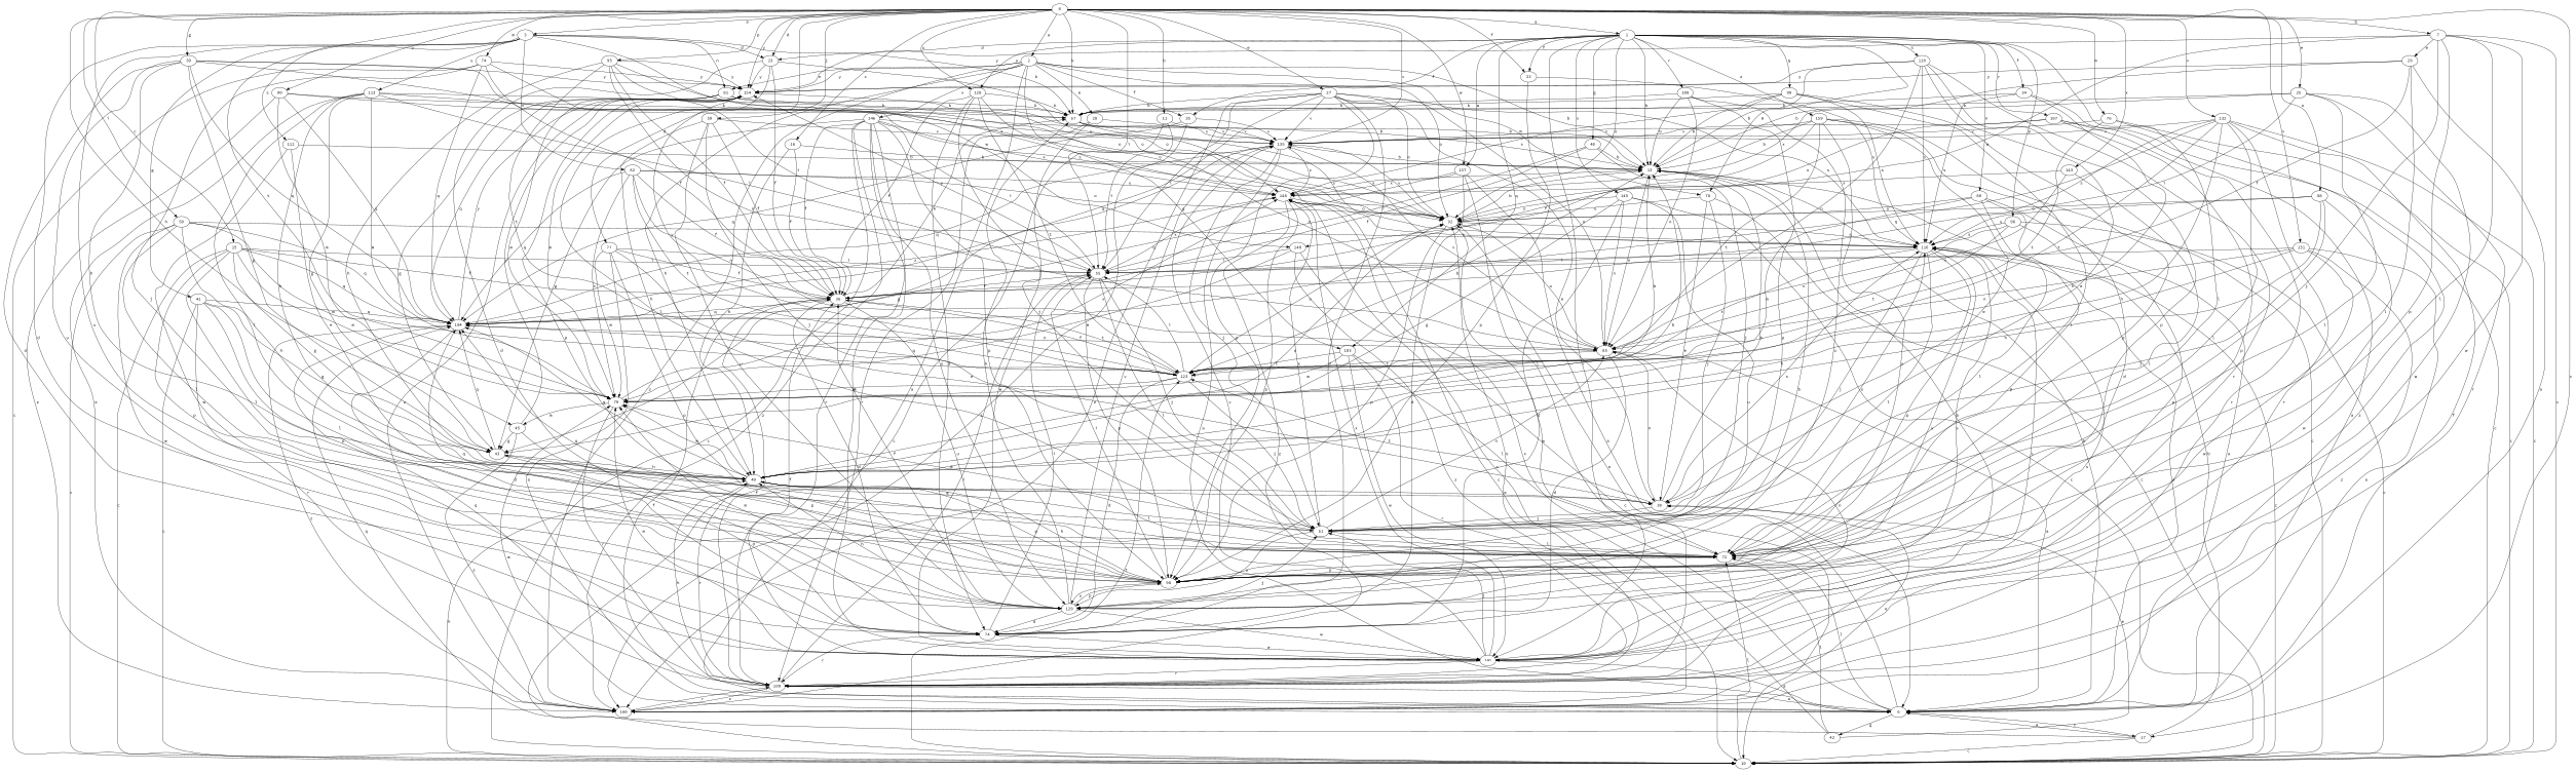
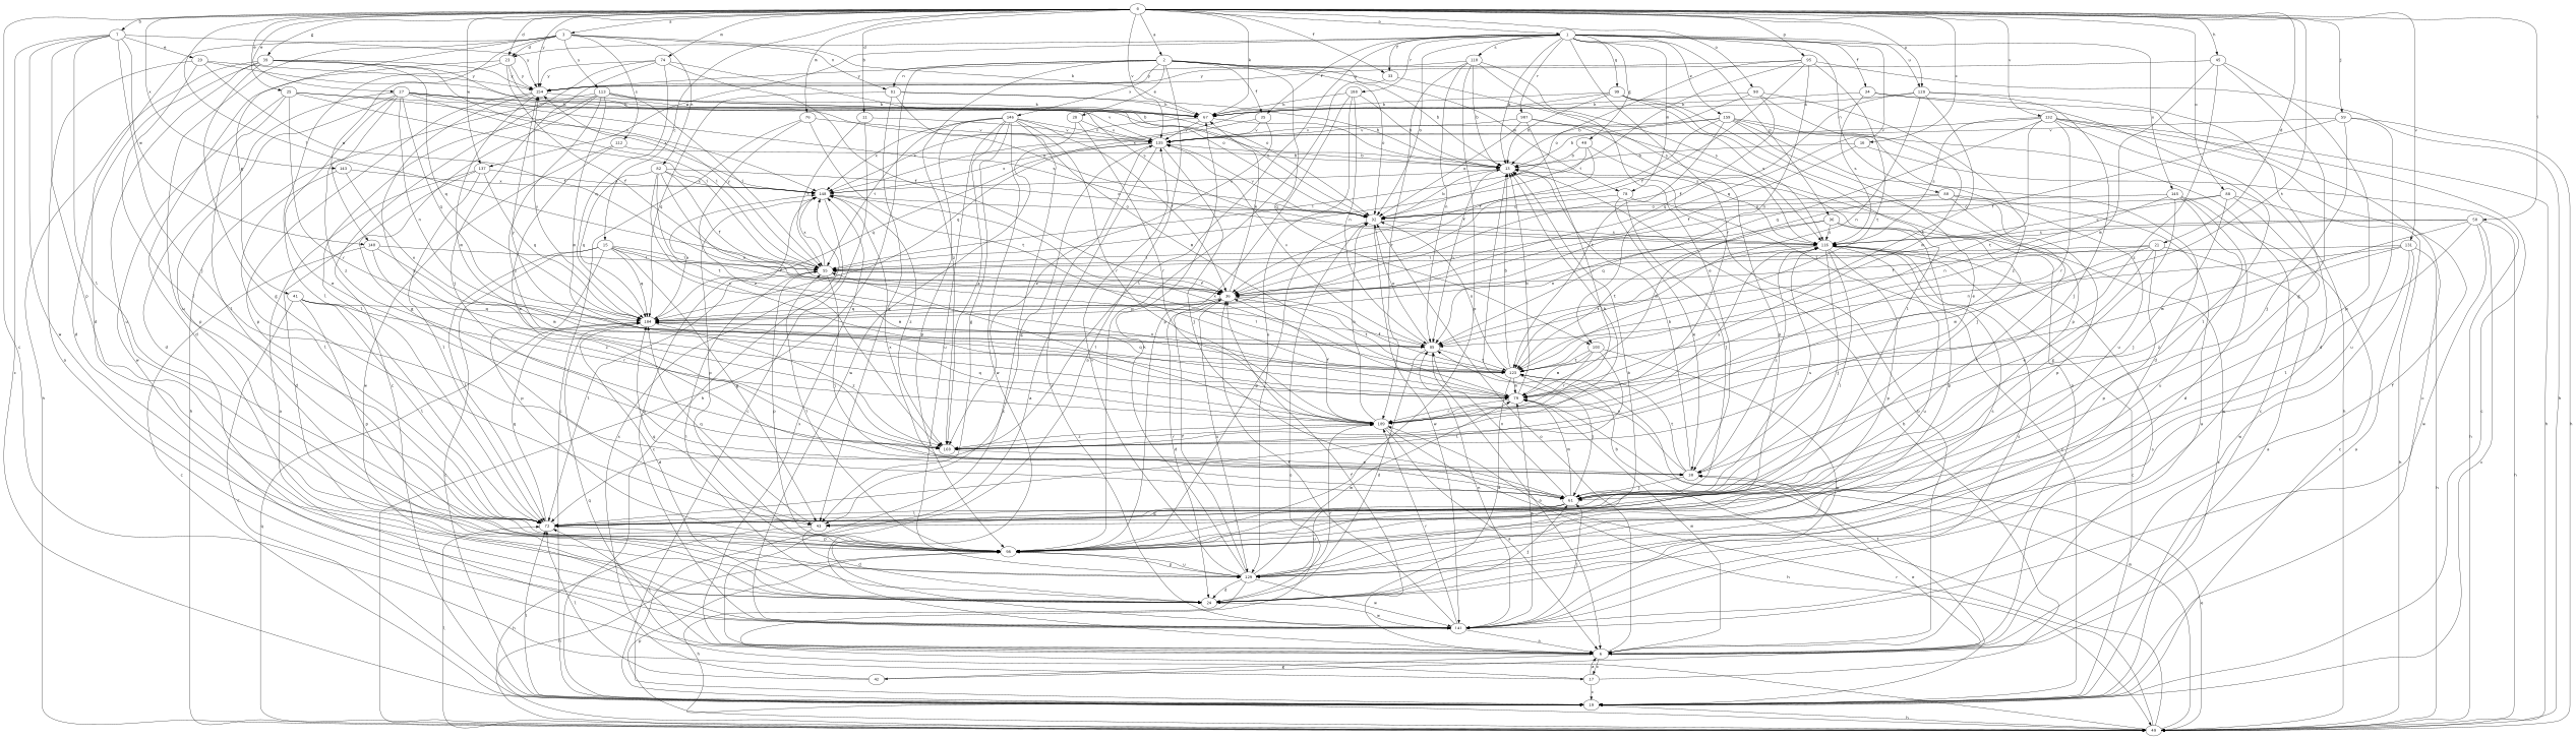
  strict digraph {
    fontname="Source Code Pro"
    node [fontname="Source Code Pro"]
    edge [fontname="Source Code Pro"]
    0
    1
    2
    3
    7
    11
    15
    16
    17
    21
    23
    25
    27
    33
    39
    45
    50
    55
    59
    67
    74
    76
    88
    90
    95
    123
    128
    131
    132
    135
    137
    143
    154
    13
    34
    35
    40
    72
    78
    80
    92
    96
    99
    103
-   107
+   107 [label=907]
    108
    109
    110
    145
    159
    6
    28
    49
    81
    146
    160
    24
    41
    82
    112
    113
    129
    140
    19
    29
    61
    98
    141
    36
    79
    43
    104
    30
    148
    116
    85
    42
    0 -> 1 [label=a]
    0 -> 2 [label=a]
    0 -> 3 [label=a]
    0 -> 7 [label=b]
    0 -> 11 [label=b]
    0 -> 15 [label=c]
    0 -> 16 [label=c]
    0 -> 17 [label=c]
    0 -> 21 [label=d]
    0 -> 23 [label=d]
    0 -> 25 [label=e]
    0 -> 27 [label=e]
    0 -> 33 [label=f]
    0 -> 39 [label=g]
    0 -> 45 [label=h]
    0 -> 50 [label=i]
    0 -> 55 [label=i]
    0 -> 59 [label=j]
    0 -> 67 [label=k]
    0 -> 74 [label=m]
    0 -> 76 [label=m]
    0 -> 88 [label=o]
    0 -> 90 [label=o]
    0 -> 95 [label=p]
    0 -> 123 [label=t]
    0 -> 128 [label=u]
    0 -> 131 [label=v]
    0 -> 132 [label=v]
    0 -> 135 [label=v]
    0 -> 137 [label=w]
    0 -> 143 [label=x]
    0 -> 154 [label=y]
    1 -> 23 [label=d]
    1 -> 33 [label=f]
    1 -> 128 [label=u]
    1 -> 137 [label=w]
    1 -> 13 [label=b]
    1 -> 34 [label=f]
    1 -> 35 [label=f]
    1 -> 40 [label=g]
    1 -> 72 [label=l]
    1 -> 78 [label=m]
    1 -> 80 [label=n]
    1 -> 92 [label=o]
    1 -> 96 [label=p]
    1 -> 99 [label=q]
    1 -> 103 [label=q]
    1 -> 107 [label=r]
    1 -> 108 [label=r]
    1 -> 109 [label=r]
    1 -> 110 [label=s]
    1 -> 145 [label=x]
    1 -> 159 [label=z]
    2 -> 154 [label=y]
    2 -> 13 [label=b]
    2 -> 35 [label=f]
    2 -> 78 [label=m]
    2 -> 92 [label=o]
    2 -> 103 [label=q]
    2 -> 6 [label=a]
    2 -> 28 [label=e]
    2 -> 49 [label=h]
    2 -> 81 [label=n]
    2 -> 146 [label=x]
    2 -> 160 [label=z]
    3 -> 23 [label=d]
    3 -> 67 [label=k]
    3 -> 81 [label=n]
    3 -> 24 [label=d]
    3 -> 41 [label=g]
    3 -> 82 [label=n]
    3 -> 112 [label=s]
    3 -> 113 [label=s]
    3 -> 129 [label=u]
    3 -> 140 [label=w]
    7 -> 154 [label=y]
    7 -> 72 [label=l]
    7 -> 140 [label=w]
    7 -> 19 [label=c]
    7 -> 29 [label=e]
    7 -> 61 [label=j]
    7 -> 98 [label=p]
    7 -> 141 [label=w]
    11 -> 55 [label=i]
    11 -> 135 [label=v]
    11 -> 19 [label=c]
    15 -> 55 [label=i]
    15 -> 72 [label=l]
    15 -> 19 [label=c]
    15 -> 98 [label=p]
    15 -> 36 [label=f]
    15 -> 79 [label=m]
    15 -> 43 [label=g]
    15 -> 104 [label=q]
    16 -> 13 [label=b]
    16 -> 49 [label=h]
    16 -> 36 [label=f]
    17 -> 13 [label=b]
    17 -> 6 [label=a]
    17 -> 19 [label=c]
    17 -> 104 [label=q]
    21 -> 55 [label=i]
    21 -> 6 [label=a]
    21 -> 98 [label=p]
    21 -> 36 [label=f]
    21 -> 79 [label=m]
    21 -> 30 [label=e]
    23 -> 154 [label=y]
    23 -> 72 [label=l]
    23 -> 92 [label=o]
    23 -> 24 [label=d]
    23 -> 36 [label=f]
    25 -> 55 [label=i]
    25 -> 67 [label=k]
    25 -> 72 [label=l]
    25 -> 109 [label=r]
    25 -> 141 [label=w]
    25 -> 148 [label=x]
    27 -> 55 [label=i]
    27 -> 67 [label=k]
    27 -> 135 [label=v]
    27 -> 92 [label=o]
    27 -> 160 [label=z]
    27 -> 24 [label=d]
    27 -> 98 [label=p]
    27 -> 104 [label=q]
    27 -> 30 [label=e]
    27 -> 116 [label=s]
    27 -> 85 [label=n]
    33 -> 98 [label=p]
    33 -> 116 [label=s]
    39 -> 154 [label=y]
    39 -> 49 [label=h]
    39 -> 24 [label=d]
    39 -> 129 [label=u]
    39 -> 43 [label=g]
    39 -> 104 [label=q]
    39 -> 148 [label=x]
    39 -> 116 [label=s]
    45 -> 154 [label=y]
    45 -> 160 [label=z]
    45 -> 98 [label=p]
-   79 -> 45 [label=m]
+   45 -> 79 [label=m]
    45 -> 43 [label=g]
    50 -> 72 [label=l]
    50 -> 49 [label=h]
    50 -> 19 [label=c]
    50 -> 141 [label=w]
    50 -> 79 [label=m]
    50 -> 104 [label=q]
    50 -> 116 [label=s]
    55 -> 154 [label=y]
    55 -> 72 [label=l]
    55 -> 61 [label=j]
    55 -> 98 [label=p]
    55 -> 36 [label=f]
    55 -> 148 [label=x]
    59 -> 135 [label=v]
    59 -> 49 [label=h]
    59 -> 129 [label=u]
    59 -> 61 [label=j]
    59 -> 36 [label=f]
    67 -> 135 [label=v]
    67 -> 148 [label=x]
    67 -> 116 [label=s]
    74 -> 154 [label=y]
    74 -> 92 [label=o]
    74 -> 19 [label=c]
    74 -> 61 [label=j]
    74 -> 36 [label=f]
    74 -> 104 [label=q]
    76 -> 123 [label=t]
    76 -> 135 [label=v]
    76 -> 160 [label=z]
    76 -> 19 [label=c]
    88 -> 92 [label=o]
    88 -> 49 [label=h]
    88 -> 61 [label=j]
    88 -> 141 [label=w]
    88 -> 116 [label=s]
    90 -> 67 [label=k]
    90 -> 13 [label=b]
    90 -> 160 [label=z]
    90 -> 79 [label=m]
    90 -> 104 [label=q]
    95 -> 55 [label=i]
    95 -> 123 [label=t]
    95 -> 154 [label=y]
    95 -> 92 [label=o]
    95 -> 49 [label=h]
    95 -> 36 [label=f]
    95 -> 85 [label=n]
    123 -> 55 [label=i]
    123 -> 154 [label=y]
    123 -> 13 [label=b]
    123 -> 92 [label=o]
    123 -> 24 [label=d]
    123 -> 61 [label=j]
    123 -> 36 [label=f]
    123 -> 79 [label=m]
    123 -> 104 [label=q]
    128 -> 67 [label=k]
    128 -> 123 [label=t]
    128 -> 24 [label=d]
    128 -> 61 [label=j]
    128 -> 36 [label=f]
    128 -> 85 [label=n]
    131 -> 55 [label=i]
    131 -> 6 [label=a]
    131 -> 49 [label=h]
    131 -> 160 [label=z]
    131 -> 141 [label=w]
    131 -> 85 [label=n]
    132 -> 123 [label=t]
    132 -> 135 [label=v]
    132 -> 72 [label=l]
    132 -> 109 [label=r]
    132 -> 6 [label=f]
    132 -> 49 [label=h]
    132 -> 19 [label=c]
    132 -> 104 [label=q]
    132 -> 116 [label=s]
    135 -> 13 [label=b]
    135 -> 6 [label=a]
    135 -> 61 [label=j]
    135 -> 43 [label=g]
    135 -> 104 [label=q]
    135 -> 148 [label=x]
    137 -> 72 [label=l]
    137 -> 6 [label=a]
    137 -> 24 [label=d]
    137 -> 104 [label=q]
    137 -> 148 [label=x]
    143 -> 72 [label=l]
    143 -> 148 [label=x]
    143 -> 85 [label=n]
    154 -> 67 [label=k]
    154 -> 160 [label=z]
    154 -> 98 [label=p]
    154 -> 79 [label=m]
    13 -> 148 [label=x]
    13 -> 85 [label=n]
    34 -> 67 [label=k]
    34 -> 49 [label=h]
    34 -> 19 [label=c]
    34 -> 116 [label=s]
    35 -> 135 [label=v]
    35 -> 160 [label=z]
    35 -> 104 [label=q]
    40 -> 55 [label=i]
    40 -> 13 [label=b]
    40 -> 61 [label=j]
    40 -> 36 [label=f]
    72 -> 98 [label=p]
    72 -> 104 [label=q]
    78 -> 92 [label=o]
    78 -> 19 [label=c]
    78 -> 61 [label=j]
    78 -> 30 [label=e]
    80 -> 72 [label=l]
    80 -> 92 [label=o]
    80 -> 6 [label=a]
    80 -> 98 [label=p]
    80 -> 79 [label=m]
    92 -> 135 [label=v]
    92 -> 13 [label=b]
    92 -> 98 [label=p]
    92 -> 141 [label=w]
    92 -> 116 [label=s]
    96 -> 123 [label=t]
    96 -> 19 [label=c]
    96 -> 98 [label=p]
    96 -> 116 [label=s]
    96 -> 85 [label=n]
    99 -> 67 [label=k]
    99 -> 13 [label=b]
    99 -> 72 [label=l]
    99 -> 98 [label=p]
    99 -> 148 [label=x]
    99 -> 116 [label=s]
    103 -> 123 [label=t]
    103 -> 72 [label=l]
    103 -> 109 [label=r]
    103 -> 141 [label=w]
    103 -> 79 [label=m]
    107 -> 135 [label=v]
    107 -> 92 [label=o]
    107 -> 109 [label=r]
    107 -> 6 [label=a]
    107 -> 98 [label=p]
    108 -> 67 [label=k]
    108 -> 13 [label=b]
    108 -> 129 [label=u]
    108 -> 98 [label=p]
    108 -> 85 [label=n]
    109 -> 55 [label=i]
    109 -> 92 [label=o]
    109 -> 6 [label=a]
    109 -> 49 [label=h]
    109 -> 160 [label=z]
    109 -> 36 [label=f]
    109 -> 104 [label=q]
    109 -> 116 [label=s]
    110 -> 154 [label=y]
    110 -> 13 [label=b]
    110 -> 109 [label=r]
    110 -> 98 [label=p]
    110 -> 30 [label=e]
    110 -> 116 [label=s]
    110 -> 85 [label=n]
    145 -> 92 [label=o]
    145 -> 24 [label=d]
    145 -> 129 [label=u]
    145 -> 19 [label=c]
    145 -> 43 [label=g]
    145 -> 85 [label=n]
    159 -> 123 [label=t]
    159 -> 135 [label=v]
    159 -> 13 [label=b]
    159 -> 24 [label=d]
    159 -> 129 [label=u]
    159 -> 19 [label=c]
    159 -> 36 [label=f]
    159 -> 30 [label=e]
    6 -> 17 [label=c]
    6 -> 13 [label=b]
    6 -> 72 [label=l]
    6 -> 92 [label=o]
    6 -> 36 [label=f]
    6 -> 79 [label=m]
    6 -> 148 [label=x]
    6 -> 116 [label=s]
    6 -> 42 [label=g]
    28 -> 135 [label=v]
    28 -> 109 [label=r]
    28 -> 141 [label=w]
    49 -> 13 [label=b]
    49 -> 72 [label=l]
    49 -> 92 [label=o]
    49 -> 109 [label=r]
    49 -> 98 [label=p]
    49 -> 79 [label=m]
    49 -> 104 [label=q]
    49 -> 30 [label=e]
    81 -> 67 [label=k]
    81 -> 13 [label=b]
    81 -> 79 [label=m]
    81 -> 43 [label=g]
    81 -> 104 [label=q]
    146 -> 55 [label=i]
    146 -> 135 [label=v]
    146 -> 109 [label=r]
    146 -> 160 [label=z]
    146 -> 129 [label=u]
    146 -> 19 [label=c]
    146 -> 98 [label=p]
    146 -> 141 [label=w]
    146 -> 36 [label=f]
    146 -> 43 [label=g]
    146 -> 148 [label=x]
-   141 -> 13 [label=b]
+   160 -> 13 [label=b]
    160 -> 109 [label=r]
    160 -> 30 [label=e]
    24 -> 55 [label=i]
    24 -> 109 [label=r]
    24 -> 61 [label=j]
    24 -> 141 [label=w]
    41 -> 72 [label=l]
    41 -> 109 [label=r]
    41 -> 19 [label=c]
    41 -> 98 [label=p]
-   41 -> 43 [label=g]
    41 -> 104 [label=q]
    82 -> 123 [label=t]
    82 -> 92 [label=o]
    82 -> 36 [label=f]
    82 -> 79 [label=c]
    82 -> 104 [label=q]
    82 -> 148 [label=x]
    82 -> 85 [label=n]
    112 -> 13 [label=b]
    112 -> 141 [label=w]
    112 -> 30 [label=e]
    113 -> 55 [label=i]
    113 -> 67 [label=k]
    113 -> 72 [label=l]
    113 -> 92 [label=o]
    113 -> 49 [label=h]
    113 -> 160 [label=z]
    113 -> 79 [label=m]
    113 -> 43 [label=g]
    129 -> 67 [label=k]
    129 -> 135 [label=v]
    129 -> 13 [label=b]
    129 -> 49 [label=h]
    129 -> 24 [label=d]
    129 -> 98 [label=p]
    129 -> 141 [label=w]
    129 -> 36 [label=f]
    129 -> 79 [label=m]
    129 -> 116 [label=s]
    140 -> 55 [label=i]
    140 -> 160 [label=z]
    140 -> 19 [label=c]
    140 -> 79 [label=m]
    19 -> 123 [label=t]
    19 -> 72 [label=l]
    19 -> 49 [label=h]
    29 -> 154 [label=y]
    29 -> 13 [label=b]
    29 -> 72 [label=l]
    29 -> 6 [label=a]
    29 -> 36 [label=f]
    61 -> 72 [label=l]
    61 -> 129 [label=u]
    61 -> 79 [label=m]
    61 -> 43 [label=g]
    61 -> 148 [label=x]
    61 -> 116 [label=s]
    61 -> 85 [label=n]
    98 -> 55 [label=i]
    98 -> 49 [label=h]
    98 -> 129 [label=u]
    98 -> 104 [label=q]
    141 -> 135 [label=v]
    141 -> 109 [label=r]
    141 -> 6 [label=a]
    141 -> 61 [label=j]
    141 -> 36 [label=f]
    141 -> 79 [label=m]
    141 -> 148 [label=x]
    141 -> 116 [label=s]
    141 -> 85 [label=n]
    36 -> 67 [label=k]
    36 -> 123 [label=t]
    36 -> 24 [label=d]
    36 -> 129 [label=u]
    36 -> 104 [label=q]
    79 -> 13 [label=b]
    79 -> 109 [label=r]
    79 -> 148 [label=x]
    43 -> 49 [label=h]
    43 -> 24 [label=d]
    43 -> 104 [label=q]
    104 -> 154 [label=y]
    104 -> 160 [label=z]
    104 -> 24 [label=d]
    104 -> 148 [label=x]
    104 -> 85 [label=n]
    30 -> 123 [label=t]
    30 -> 13 [label=b]
    30 -> 61 [label=j]
    30 -> 116 [label=s]
    30 -> 85 [label=n]
    148 -> 92 [label=o]
    148 -> 160 [label=z]
    148 -> 19 [label=c]
    148 -> 98 [label=p]
    116 -> 55 [label=i]
    116 -> 123 [label=t]
    116 -> 72 [label=l]
    116 -> 129 [label=u]
    116 -> 19 [label=c]
    116 -> 61 [label=j]
    116 -> 98 [label=p]
    85 -> 123 [label=t]
    85 -> 135 [label=v]
    85 -> 92 [label=o]
    85 -> 6 [label=a]
    85 -> 24 [label=d]
    42 -> 72 [label=l]
    42 -> 30 [label=e]
    42 -> 148 [label=x]
  }
